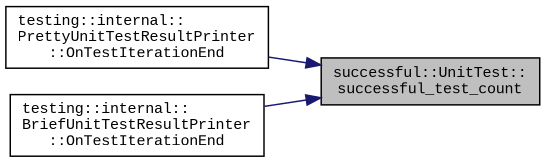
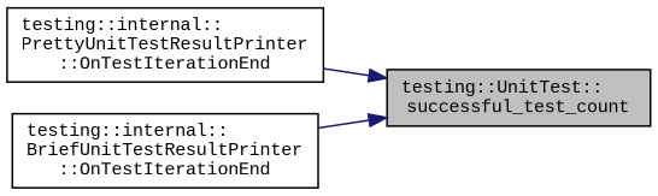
  digraph {
    rankdir=RL
    fontname="Liberation Mono"
    node [color=black fontname="Liberation Mono" fontsize=10 shape=record]
    edge [color=midnightblue dir=back fontname="Liberation Mono" fontsize=10 labelfontname=Helvetica labelfontsize=10 style=solid]
-   n1 [fillcolor=grey75 fontcolor=black height=0.2 label="successful::UnitTest::\lsuccessful_test_count" style=filled width=0.4]
+   n1 [fillcolor=grey75 fontcolor=black height=0.2 label="testing::UnitTest::\lsuccessful_test_count" style=filled width=0.4]
    n2 [height=0.2 label="testing::internal::\lPrettyUnitTestResultPrinter\l::OnTestIterationEnd" width=0.4]
    n3 [height=0.2 label="testing::internal::\lBriefUnitTestResultPrinter\l::OnTestIterationEnd" width=0.4]
    n1 -> n2
    n1 -> n3
  }
